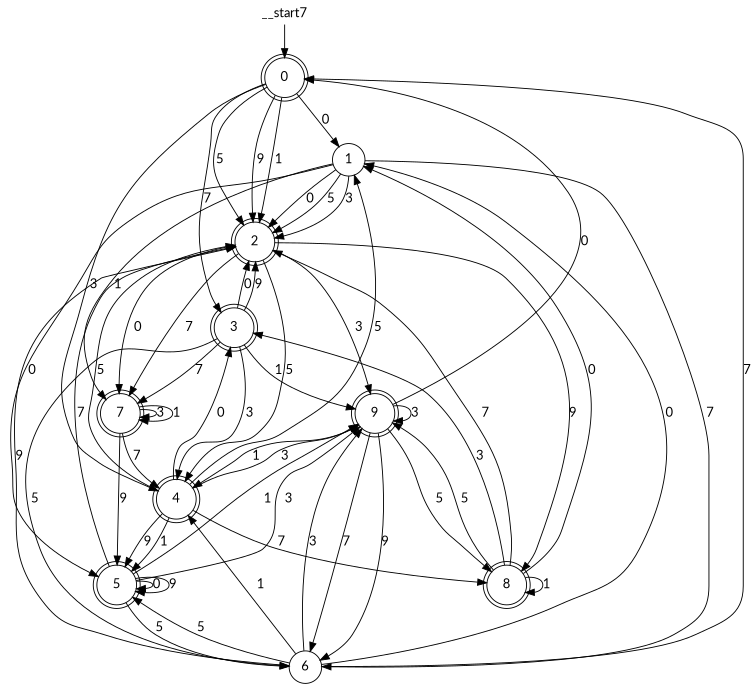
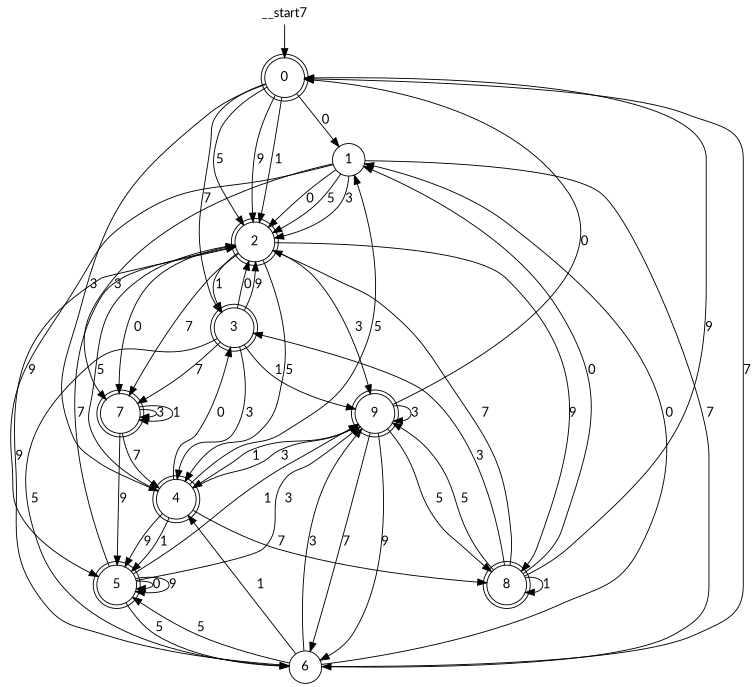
  digraph {
    fontname=Lato
    node [fontname=Lato shape=doublecircle]
    edge [fontname=Lato]
    n1 [label=0]
    n2 [label=1 shape=circle]
    n3 [label=2]
    n4 [label=3]
    n5 [label=4]
    n6 [label=5]
    n7 [label=6 shape=circle]
    n8 [label=7]
    n9 [label=8]
    n10 [label=9]
    n11 [height=0 label=__start7 shape=none width=0]
    n1 -> n2 [label=0]
    n1 -> n3 [label=5]
    n1 -> n3 [label=9]
    n1 -> n3 [label=1]
    n1 -> n4 [label=7]
    n1 -> n5 [label=3]
    n2 -> n3 [label=0]
    n2 -> n3 [label=5]
    n2 -> n3 [label=3]
-   n2 -> n6 [label=0]
+   n2 -> n6 [label=9]
    n2 -> n7 [label=7]
-   n2 -> n8 [label=1]
+   n2 -> n8 [label=3]
+   n3 -> n4 [label=1]
    n3 -> n5 [label=5]
    n3 -> n8 [label=0]
    n3 -> n8 [label=7]
    n3 -> n9 [label=9]
    n3 -> n10 [label=3]
    n4 -> n3 [label=0]
    n4 -> n3 [label=9]
    n4 -> n5 [label=3]
    n4 -> n7 [label=5]
    n4 -> n8 [label=7]
    n4 -> n10 [label=1]
    n5 -> n2 [label=5]
    n5 -> n3 [label=5]
    n5 -> n4 [label=0]
    n5 -> n6 [label=9]
    n5 -> n6 [label=1]
    n5 -> n9 [label=7]
    n5 -> n10 [label=3]
    n6 -> n3 [label=7]
    n6 -> n6 [label=0]
    n6 -> n6 [label=9]
    n6 -> n7 [label=5]
    n6 -> n10 [label=3]
    n6 -> n10 [label=1]
    n7 -> n1 [label=7]
    n7 -> n2 [label=0]
    n7 -> n3 [label=9]
    n7 -> n5 [label=1]
    n7 -> n6 [label=5]
    n7 -> n10 [label=3]
    n8 -> n5 [label=7]
    n8 -> n6 [label=9]
    n8 -> n8 [label=3]
    n8 -> n8 [label=1]
+   n9 -> n1 [label=9]
    n9 -> n2 [label=0]
    n9 -> n3 [label=7]
    n9 -> n4 [label=3]
    n9 -> n9 [label=1]
    n9 -> n10 [label=5]
    n10 -> n1 [label=0]
    n10 -> n5 [label=1]
    n10 -> n7 [label=9]
    n10 -> n7 [label=7]
    n10 -> n9 [label=5]
    n10 -> n10 [label=3]
    n11 -> n1
  }
